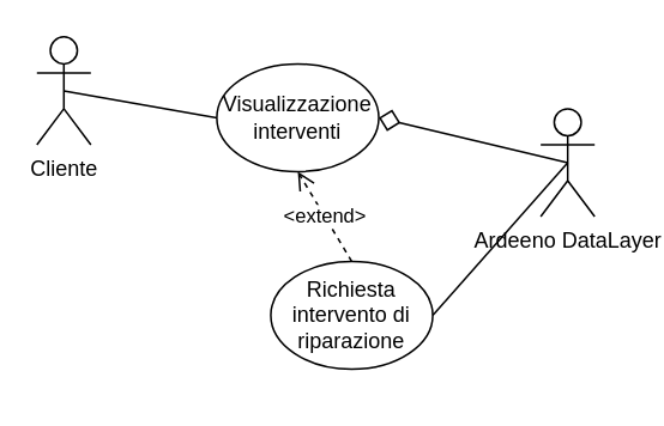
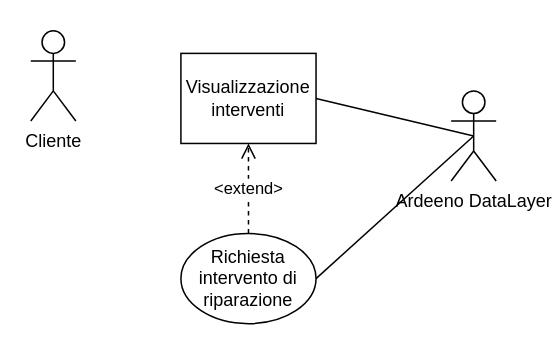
  <mxCell id="0" />
  <mxCell id="1" parent="0" />
- <mxCell id="2" value="Visualizzazione interventi" style="ellipse;whiteSpace=wrap;html=1;strokeColor=#000000;" parent="1" vertex="1"><mxGeometry x="120" y="35" width="90" height="60" as="geometry" /></mxCell>
- <mxCell id="3" value="Richiesta intervento di riparazione" style="ellipse;whiteSpace=wrap;html=1;strokeColor=#000000;" parent="1" vertex="1"><mxGeometry x="150" y="145" width="90" height="60" as="geometry" /></mxCell>
+ <mxCell id="2" value="Visualizzazione interventi" style="whiteSpace=wrap;html=1;strokeColor=#000000;rounded=0;" parent="1" vertex="1"><mxGeometry x="120" y="35" width="90" height="60" as="geometry" /></mxCell>
+ <mxCell id="3" value="Richiesta intervento di riparazione" style="ellipse;whiteSpace=wrap;html=1;strokeColor=#000000;" parent="1" vertex="1"><mxGeometry x="120" y="155" width="90" height="60" as="geometry" /></mxCell>
  <mxCell id="4" value="&amp;lt;extend&amp;gt;" style="endArrow=open;endSize=8;endFill=0;html=1;rounded=0;dashed=1;exitX=0.5;exitY=0;exitDx=0;exitDy=0;entryX=0.5;entryY=1;entryDx=0;entryDy=0;startSize=0;" parent="1" source="3" target="2" edge="1"><mxGeometry width="160" relative="1" as="geometry"><mxPoint x="370" y="-355" as="sourcePoint" /><mxPoint x="260" y="-325" as="targetPoint" /></mxGeometry></mxCell>
- <mxCell id="5" style="edgeStyle=none;rounded=0;orthogonalLoop=1;jettySize=auto;html=1;exitX=0.5;exitY=0.5;exitDx=0;exitDy=0;exitPerimeter=0;entryX=0;entryY=0.5;entryDx=0;entryDy=0;endArrow=none;endFill=0;endSize=10;" parent="1" source="6" target="2" edge="1"><mxGeometry relative="1" as="geometry" /></mxCell>
  <mxCell id="6" value="Cliente" style="shape=umlActor;verticalLabelPosition=bottom;verticalAlign=top;html=1;outlineConnect=0;perimeterSpacing=14;" parent="1" vertex="1"><mxGeometry x="20" y="20" width="30" height="60" as="geometry" /></mxCell>
- <mxCell id="7" style="edgeStyle=none;rounded=0;orthogonalLoop=1;jettySize=auto;html=1;exitX=0.5;exitY=0.5;exitDx=0;exitDy=0;exitPerimeter=0;entryX=1;entryY=0.5;entryDx=0;entryDy=0;endArrow=diamond;endFill=0;endSize=10;" parent="1" source="9" target="2" edge="1"><mxGeometry relative="1" as="geometry"><mxPoint x="370" y="65" as="targetPoint" /></mxGeometry></mxCell>
+ <mxCell id="7" style="edgeStyle=none;rounded=0;orthogonalLoop=1;jettySize=auto;html=1;exitX=0.5;exitY=0.5;exitDx=0;exitDy=0;exitPerimeter=0;entryX=1;entryY=0.5;entryDx=0;entryDy=0;endArrow=none;endFill=0;endSize=10;" parent="1" source="9" target="2" edge="1"><mxGeometry relative="1" as="geometry"><mxPoint x="370" y="65" as="targetPoint" /></mxGeometry></mxCell>
  <mxCell id="8" style="edgeStyle=none;rounded=0;orthogonalLoop=1;jettySize=auto;html=1;exitX=0.5;exitY=0.5;exitDx=0;exitDy=0;exitPerimeter=0;entryX=1;entryY=0.5;entryDx=0;entryDy=0;endArrow=none;endFill=0;endSize=10;" parent="1" source="9" target="3" edge="1"><mxGeometry relative="1" as="geometry"><mxPoint x="370" y="145" as="targetPoint" /></mxGeometry></mxCell>
  <mxCell id="9" value="Ardeeno DataLayer" style="shape=umlActor;verticalLabelPosition=bottom;verticalAlign=top;html=1;outlineConnect=0;" parent="1" vertex="1"><mxGeometry x="300" y="60" width="30" height="60" as="geometry" /></mxCell>
